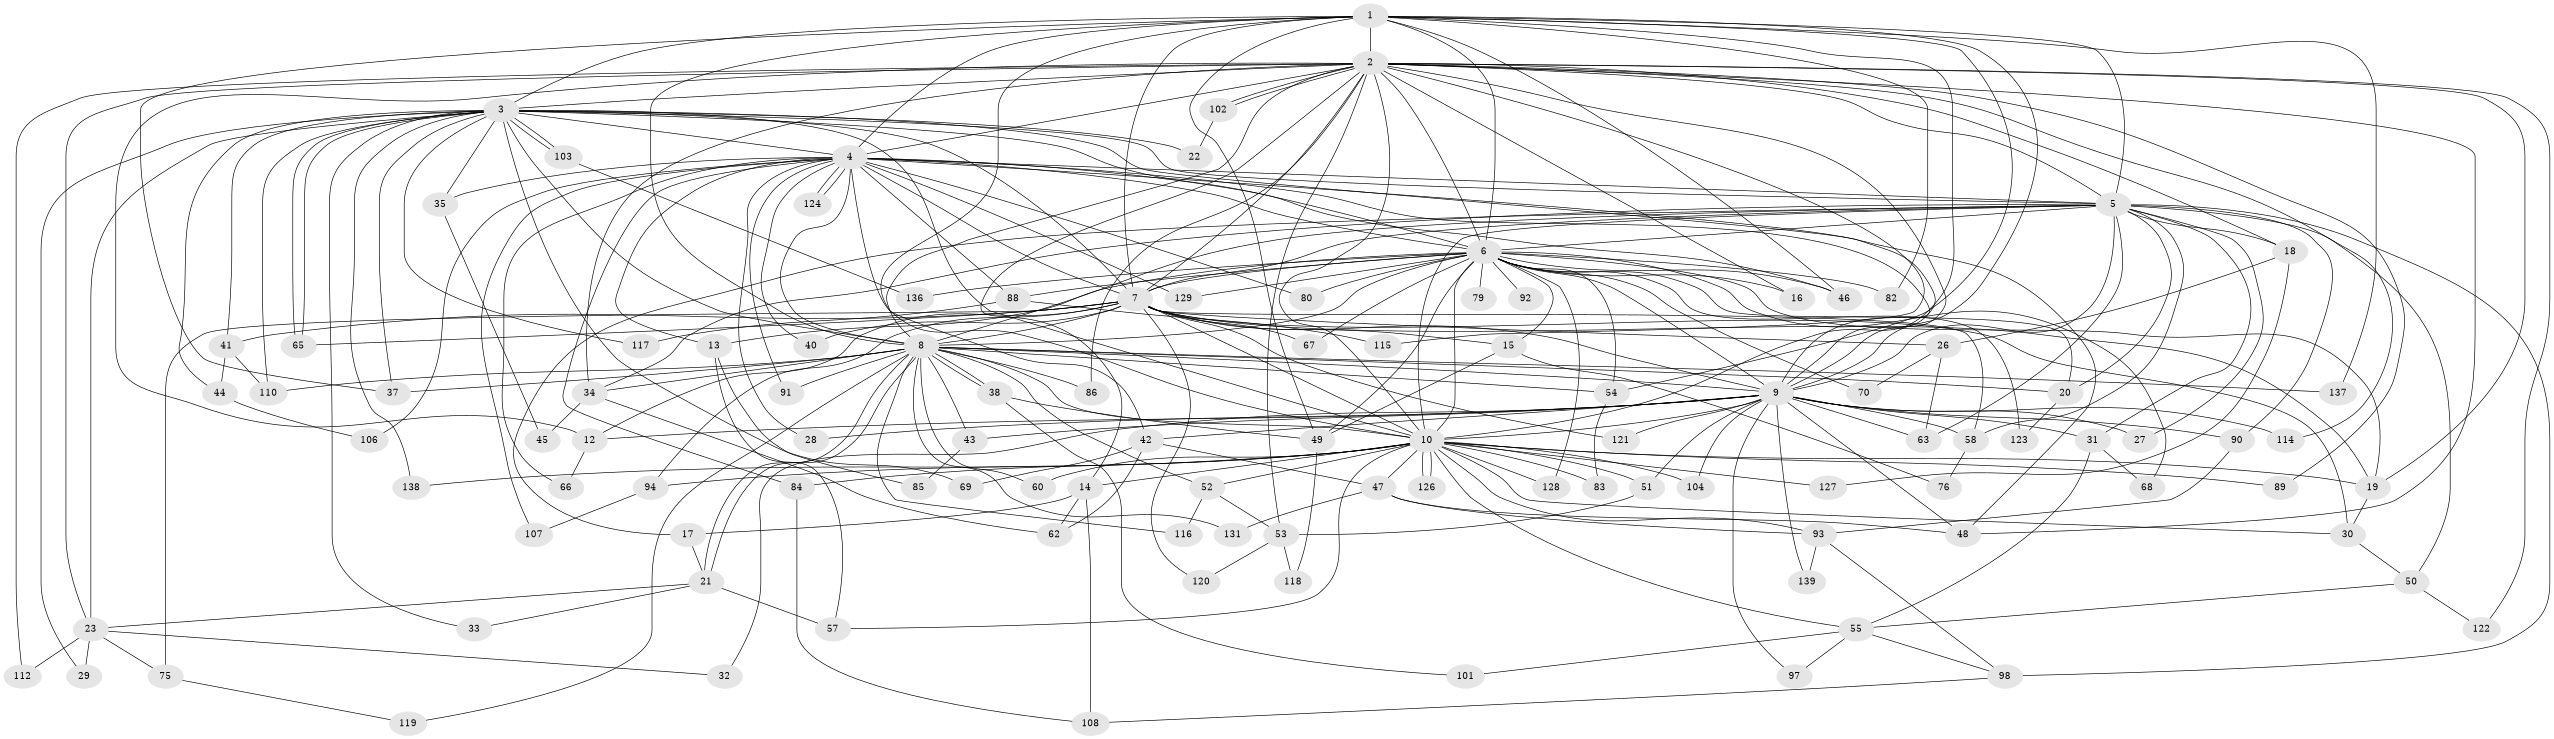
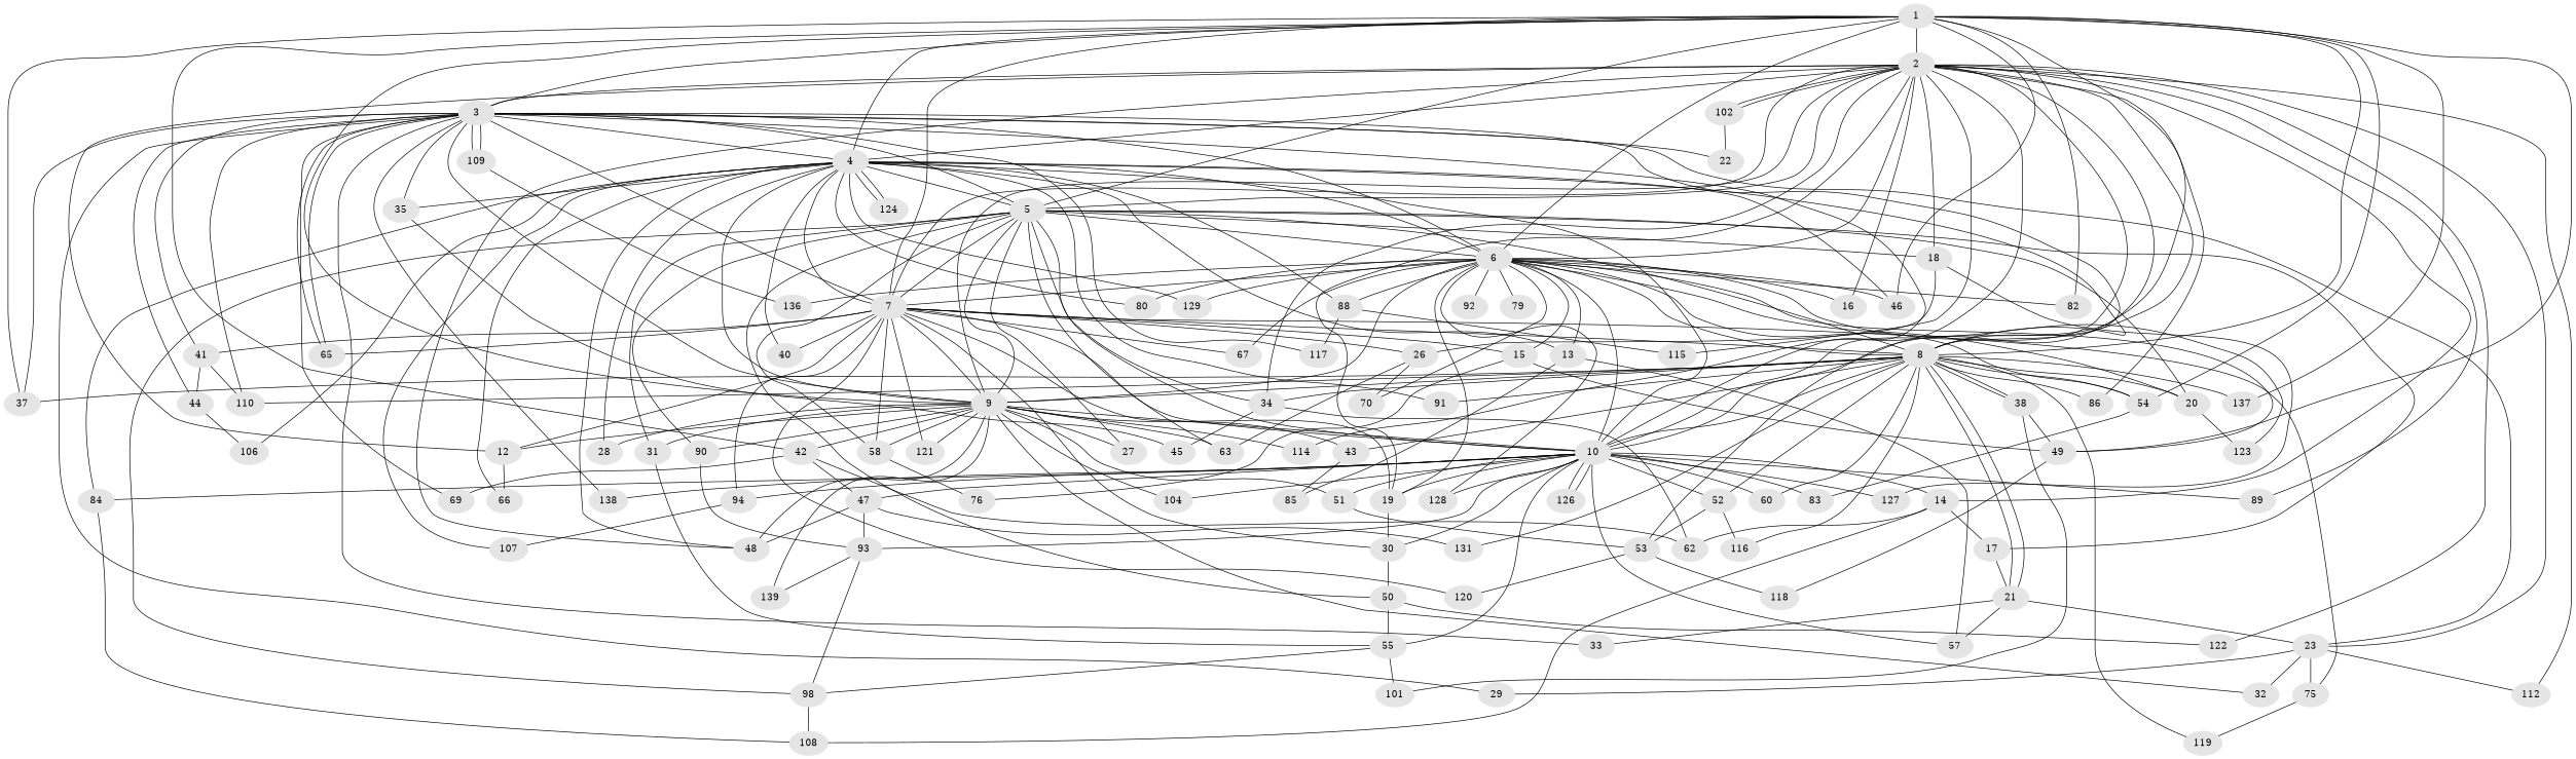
  graph {
    node [color=gray90 style=filled]
    1 [super="+61"]
    2 [super="+81"]
    3 [super="+109"]
    4 [super="+134"]
    5 [super="+96"]
    6 [super="+11"]
    7 [super="+141"]
    8 [super="+25"]
    9 [super="+133"]
    10 [super="+39"]
    37 [super="+95"]
    42 [super="+113"]
    46 [super="+99"]
    49 [super="+105"]
    54 [super="+100"]
    82
    137
    18 [super="+132"]
    12 [super="+140"]
    14 [super="+24"]
    16
    19 [super="+74"]
    23 [super="+87"]
    34 [super="+56"]
    48 [super="+73"]
    53 [super="+77"]
    86
    89
    102
    112
    114
    115
    122
    22
    29
    33
    35
    41
    44
    65 [super="+72"]
    69
-   103
+   103 [label=109]
    110 [super="+135"]
    117
    138
    13
    28
    40
    66
    80
    84
    88
    91
    106
    107
    124
    129
    17
    20 [super="+36"]
    27
    31
    50
    58
    63
    90
    98 [super="+130"]
    15
    67
-   68
    70
    79
    92
    123
    128
    136
    26
    30
    75
    94
    120
    121
    21 [super="+59"]
    38
    43
    52
    60
    116
    119
    131
    32
    51
-   97
    104
    139
    47
    55 [super="+71"]
    57 [super="+78"]
    83
    93 [super="+111"]
    126
    127
    62
    118
    108 [super="+125"]
    45
    85
    76
    101
    1 -- 2
    1 -- 3
    1 -- 4
    1 -- 5
    1 -- 6
    1 -- 7
    1 -- 8 [weight=2]
    1 -- 9
    1 -- 10
    1 -- 37
    1 -- 42
    1 -- 46
    1 -- 49
    1 -- 54
    1 -- 82
    1 -- 137
    2 -- 3
    2 -- 4
    2 -- 5
    2 -- 6
    2 -- 7
    2 -- 8
    2 -- 9
    2 -- 10
    2 -- 18
    2 -- 12
    2 -- 14
    2 -- 16
    2 -- 19
    2 -- 23
    2 -- 34
    2 -- 48
    2 -- 53
    2 -- 86
    2 -- 89
    2 -- 102
    2 -- 102
    2 -- 112
    2 -- 114
    2 -- 115
    2 -- 122
    3 -- 4
    3 -- 5
    3 -- 6 [weight=2]
    3 -- 7
    3 -- 8
    3 -- 9
    3 -- 10
    3 -- 37
    3 -- 23
    3 -- 22
    3 -- 29
    3 -- 33
    3 -- 35 [weight=2]
    3 -- 41
    3 -- 44
    3 -- 65
    3 -- 65
    3 -- 69
    3 -- 103
    3 -- 103
    3 -- 110
    3 -- 117
    3 -- 138
    4 -- 5
    4 -- 6
    4 -- 7
    4 -- 8
    4 -- 9
    4 -- 10
    4 -- 46
    4 -- 48
    4 -- 35
    4 -- 13
    4 -- 28
    4 -- 40
    4 -- 66
    4 -- 80
    4 -- 84
    4 -- 88
    4 -- 91
    4 -- 106
    4 -- 107
    4 -- 124
    4 -- 124
    4 -- 129
    5 -- 6
    5 -- 7
    5 -- 8
    5 -- 9
    5 -- 10
    5 -- 18
    5 -- 34
    5 -- 17
    5 -- 20
    5 -- 27
    5 -- 31
    5 -- 50
    5 -- 58
    5 -- 63
    5 -- 90
    5 -- 98
    6 -- 7
    6 -- 8
    6 -- 9
    6 -- 10
    6 -- 46
    6 -- 49
    6 -- 54
    6 -- 82
    6 -- 16
    6 -- 19
    6 -- 13
    6 -- 80
    6 -- 88
    6 -- 129
    6 -- 20
    6 -- 15
    6 -- 67
-   6 -- 68
    6 -- 70
    6 -- 79
    6 -- 92 [weight=2]
    6 -- 123
    6 -- 128
    6 -- 136
    7 -- 8
    7 -- 9
    7 -- 10
    7 -- 12
    7 -- 19
    7 -- 41
    7 -- 65
    7 -- 40
    7 -- 58
    7 -- 15
    7 -- 67
    7 -- 26
    7 -- 30
    7 -- 75
    7 -- 94
    7 -- 120
    7 -- 121
    8 -- 9
    8 -- 10
    8 -- 37
    8 -- 54
    8 -- 137
    8 -- 34
    8 -- 86
    8 -- 110
    8 -- 91
    8 -- 20
    8 -- 21
    8 -- 21
    8 -- 38
    8 -- 38
    8 -- 43
    8 -- 52
    8 -- 60
    8 -- 116
    8 -- 119
    8 -- 131
    9 -- 10
    9 -- 42
    9 -- 12
    9 -- 48
    9 -- 114
    9 -- 28
    9 -- 27
    9 -- 31
    9 -- 58
    9 -- 63
    9 -- 90
    9 -- 121
    9 -- 43
    9 -- 32
    9 -- 51
-   9 -- 97
    9 -- 104
    9 -- 139
    10 -- 14 [weight=2]
    10 -- 19
    10 -- 89
    10 -- 138
    10 -- 84
    10 -- 128
    10 -- 30
    10 -- 94
    10 -- 52
    10 -- 60
    10 -- 51
    10 -- 104
    10 -- 47
    10 -- 55
    10 -- 57
    10 -- 83
    10 -- 93
    10 -- 126
    10 -- 126
    10 -- 127
    42 -- 69
    42 -- 47
    42 -- 62
    49 -- 118
    54 -- 83
    18 -- 26
    18 -- 127
    12 -- 66
    14 -- 17
    14 -- 62
    14 -- 108
    19 -- 30
    23 -- 112
    23 -- 29
    23 -- 75
    23 -- 32
    34 -- 62
    34 -- 45
    53 -- 120
    53 -- 118
    102 -- 22
    35 -- 45
    41 -- 44
    41 -- 110
    44 -- 106
    103 -- 136
    13 -- 57
    13 -- 85
    84 -- 108
    88 -- 115
    88 -- 117
    17 -- 21
    20 -- 123
-   31 -- 68
    31 -- 55
    50 -- 122
    50 -- 55
    58 -- 76
    90 -- 93
    98 -- 108
    15 -- 49
    15 -- 76
    26 -- 63
    26 -- 70
    30 -- 50
    75 -- 119
    94 -- 107
    21 -- 23
    21 -- 33
    21 -- 57
    38 -- 49
    38 -- 101
    43 -- 85
    52 -- 53
    52 -- 116
    51 -- 53
    47 -- 48
    47 -- 131
    47 -- 93
    55 -- 98
-   55 -- 97
    55 -- 101
    93 -- 98
    93 -- 139
  }
